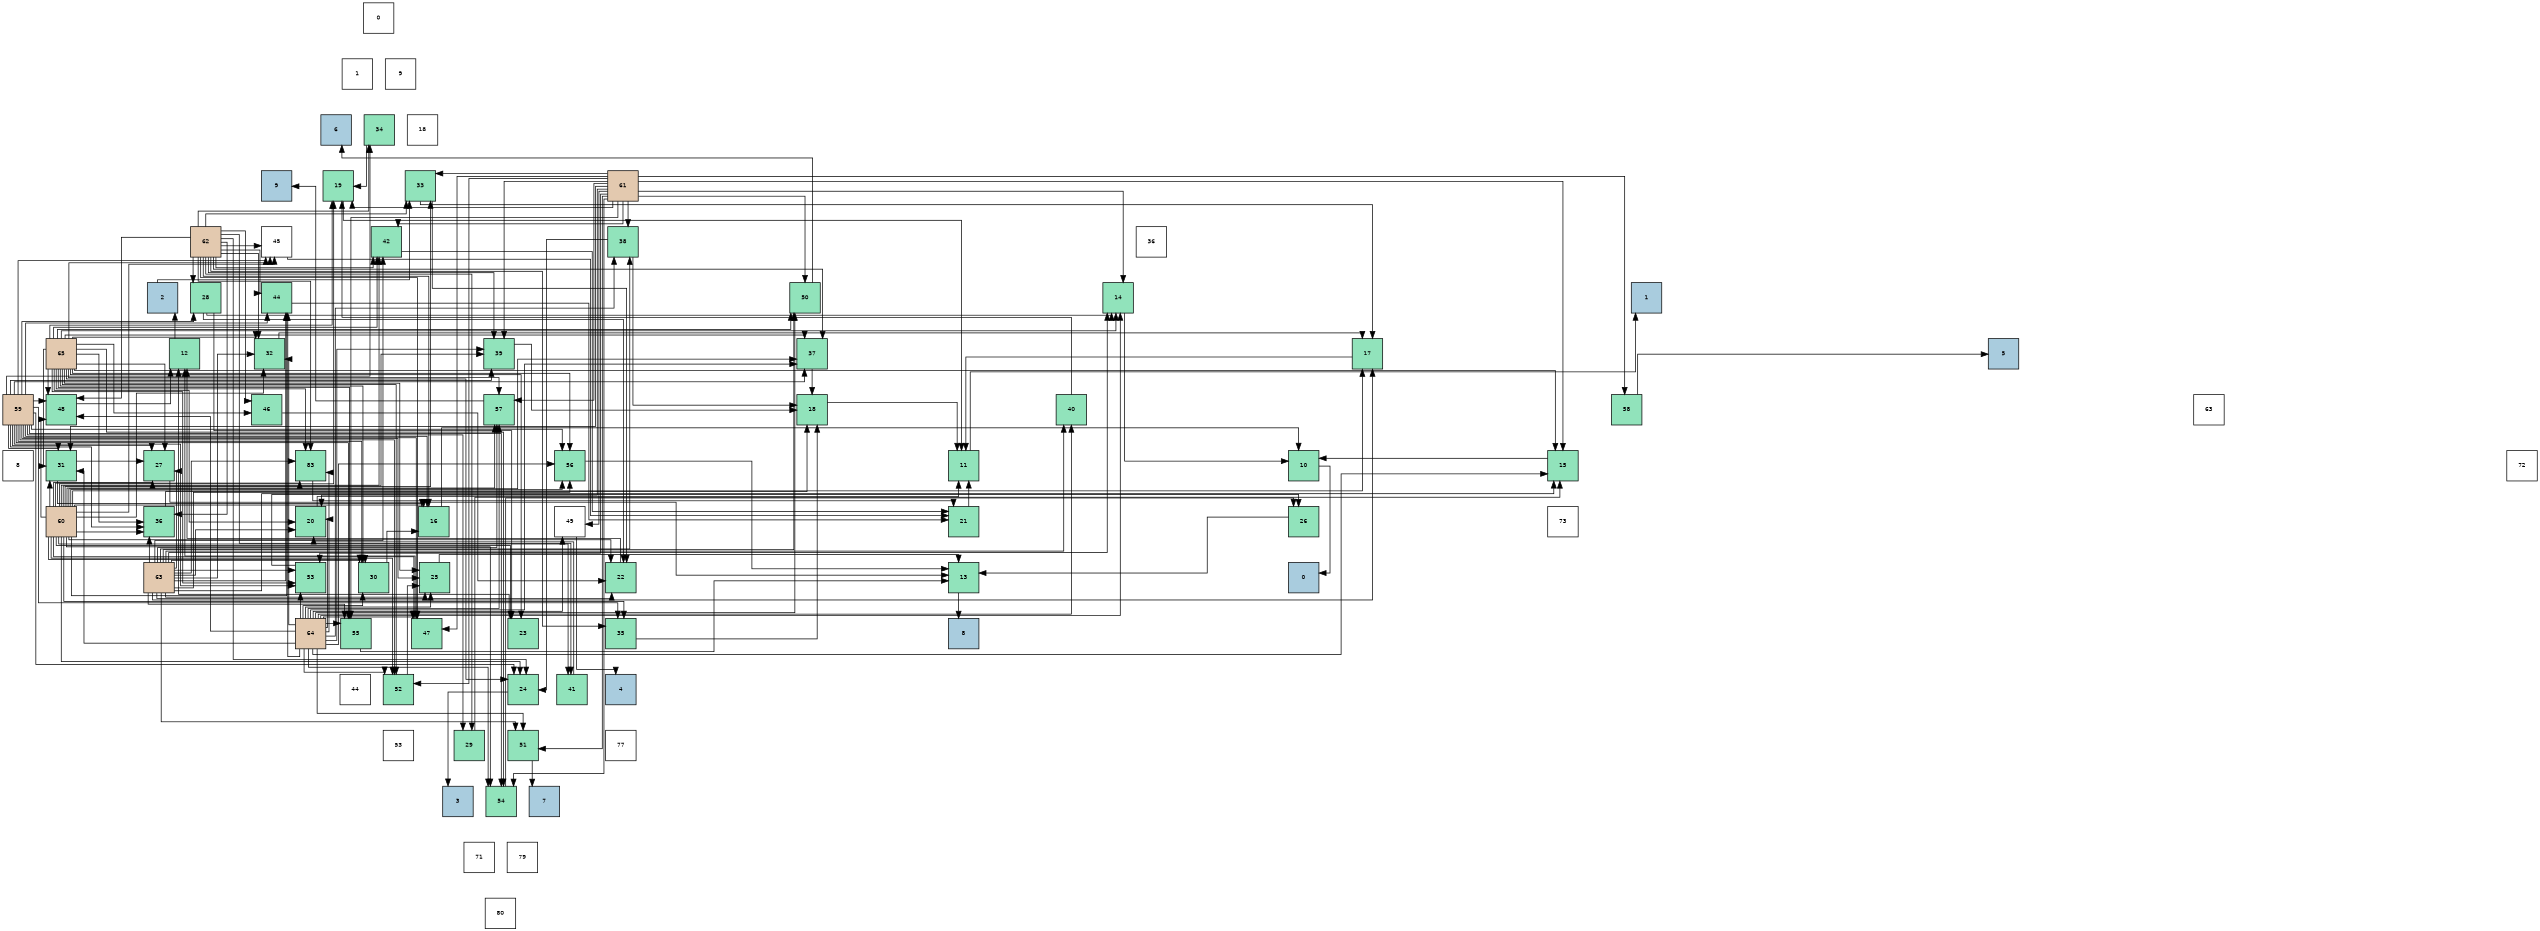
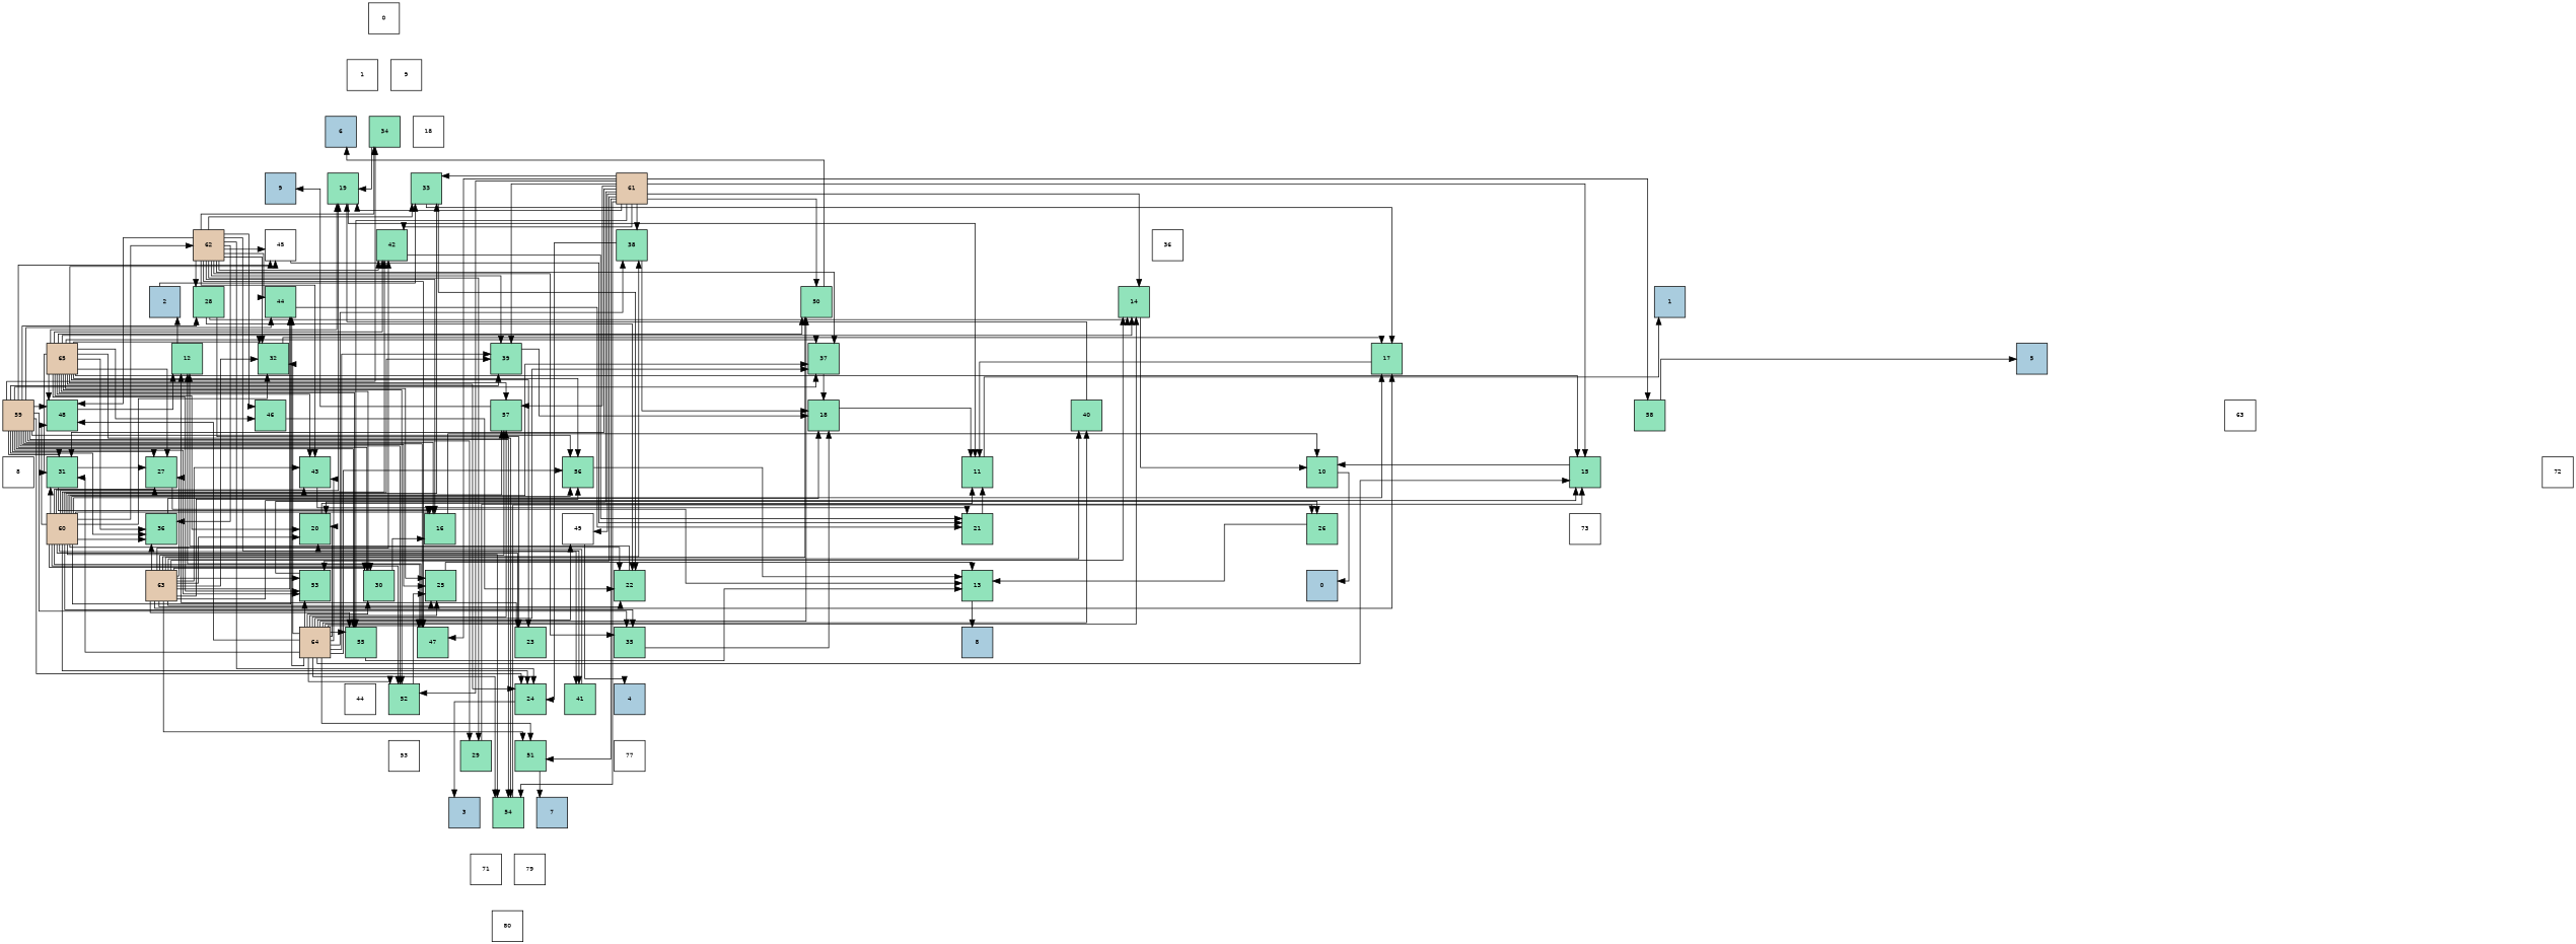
  digraph {
    fontname="DejaVu Sans"
    rank=same
    rankdir=TB
    splines=ortho
    node [fillcolor="#91e3bb" fixedsize=true fontname="DejaVu Sans" fontsize=8 shape=square style=filled]
    edge [constraint=false fontname="DejaVu Sans" style=vis]
    n1 [fillcolor="#ffffff" label=0 width=0.6]
    n2 [fillcolor="#ffffff" label=1 width=0.6]
    n3 [fillcolor="#ffffff" label=9 width=0.6]
    n4 [fillcolor="#a9ccde" label=6 width=0.6]
    n5 [label=34 width=0.6]
    n6 [fillcolor="#ffffff" label=18 width=0.6]
    n7 [fillcolor="#a9ccde" label=9 width=0.6]
    n8 [label=19 width=0.6]
    n9 [label=33 width=0.6]
    n10 [fillcolor="#e3c9af" label=62 width=0.6]
    n11 [fillcolor="#ffffff" label=45 width=0.6]
    n12 [label=42 width=0.6]
    n13 [label=11 width=0.6]
    n14 [fillcolor="#a9ccde" label=2 width=0.6]
    n15 [label=28 width=0.6]
    n16 [label=48 width=0.6]
    n17 [label=44 width=0.6]
    n18 [label=32 width=0.6]
    n19 [label=46 width=0.6]
    n20 [label=36 width=0.6]
    n21 [label=39 width=0.6]
-   n22 [label=83 width=0.6]
+   n22 [label=43 width=0.6]
    n23 [label=37 width=0.6]
    n24 [label=16 width=0.6]
    n25 [label=47 width=0.6]
    n26 [label=24 width=0.6]
    n27 [label=29 width=0.6]
    n28 [label=35 width=0.6]
    n29 [label=41 width=0.6]
    n30 [label=21 width=0.6]
    n31 [fillcolor="#e3c9af" label=65 width=0.6]
    n32 [label=12 width=0.6]
    n33 [label=14 width=0.6]
    n34 [label=23 width=0.6]
    n35 [label=22 width=0.6]
    n36 [label=31 width=0.6]
    n37 [label=27 width=0.6]
    n38 [label=17 width=0.6]
    n39 [label=38 width=0.6]
    n40 [label=50 width=0.6]
    n41 [label=57 width=0.6]
    n42 [label=53 width=0.6]
    n43 [fillcolor="#e3c9af" label=63 width=0.6]
    n44 [label=18 width=0.6]
    n45 [label=20 width=0.6]
    n46 [label=40 width=0.6]
    n47 [label=30 width=0.6]
    n48 [label=25 width=0.6]
    n49 [label=10 width=0.6]
    n50 [label=52 width=0.6]
    n51 [label=51 width=0.6]
    n52 [fillcolor="#a9ccde" label=3 width=0.6]
    n53 [label=15 width=0.6]
    n54 [label=54 width=0.6]
    n55 [fillcolor="#a9ccde" label=4 width=0.6]
    n56 [fillcolor="#ffffff" label=77 width=0.6]
    n57 [fillcolor="#e3c9af" label=59 width=0.6]
    n58 [label=56 width=0.6]
    n59 [label=55 width=0.6]
    n60 [fillcolor="#ffffff" label=8 width=0.6]
    n61 [fillcolor="#e3c9af" label=60 width=0.6]
    n62 [label=13 width=0.6]
    n63 [fillcolor="#e3c9af" label=64 width=0.6]
    n64 [label=26 width=0.6]
    n65 [fillcolor="#ffffff" label=49 width=0.6]
    n66 [fillcolor="#ffffff" label=44 width=0.6]
    n67 [fillcolor="#ffffff" label=53 width=0.6]
    n68 [fillcolor="#ffffff" label=73 width=0.6]
    n69 [fillcolor="#ffffff" label=71 width=0.6]
    n70 [fillcolor="#ffffff" label=79 width=0.6]
    n71 [fillcolor="#e3c9af" label=61 width=0.6]
    n72 [label=58 width=0.6]
    n73 [fillcolor="#a9ccde" label=1 width=0.6]
    n74 [fillcolor="#ffffff" label=36 width=0.6]
    n75 [fillcolor="#a9ccde" label=8 width=0.6]
    n76 [fillcolor="#a9ccde" label=7 width=0.6]
    n77 [fillcolor="#a9ccde" label=5 width=0.6]
    n78 [fillcolor="#a9ccde" label=0 width=0.6]
    n79 [fillcolor="#ffffff" label=63 width=0.6]
    n80 [fillcolor="#ffffff" label=72 width=0.6]
    n81 [fillcolor="#ffffff" label=80 width=0.6]
    n1 -> n2 [constraint=true style=invis]
    n1 -> n3 [constraint=true style=invis]
    n2 -> n4 [constraint=true style=invis]
    n2 -> n5 [constraint=true style=invis]
    n3 -> n5 [constraint=true style=invis]
    n3 -> n6 [constraint=true style=invis]
    n4 -> n7 [constraint=true style=invis]
    n4 -> n8 [constraint=true style=invis]
    n5 -> n8
    n5 -> n8 [constraint=true style=invis]
    n5 -> n9 [constraint=true style=invis]
    n6 -> n9 [constraint=true style=invis]
    n6 -> n71 [constraint=true style=invis]
    n7 -> n10 [constraint=true style=invis]
    n7 -> n11 [constraint=true style=invis]
    n8 -> n11 [constraint=true style=invis]
    n8 -> n12 [constraint=true style=invis]
    n8 -> n13
    n9 -> n12 [constraint=true style=invis]
    n9 -> n35
    n9 -> n38
    n9 -> n39 [constraint=true style=invis]
    n10 -> n5
    n10 -> n9
    n10 -> n11
    n10 -> n12
    n10 -> n14 [constraint=true style=invis]
    n10 -> n15
    n10 -> n15 [constraint=true style=invis]
    n10 -> n16
    n10 -> n17
    n10 -> n18
    n10 -> n19
    n10 -> n20
    n10 -> n21
    n10 -> n22
    n10 -> n23
    n10 -> n24
    n10 -> n25
    n10 -> n26
    n10 -> n27
    n10 -> n28
    n10 -> n29
    n11 -> n15 [constraint=true style=invis]
    n11 -> n17 [constraint=true style=invis]
    n11 -> n30
    n12 -> n17 [constraint=true style=invis]
    n12 -> n30
    n12 -> n40 [constraint=true style=invis]
    n13 -> n30 [constraint=true style=invis]
    n13 -> n65 [constraint=true style=invis]
    n13 -> n73
    n14 -> n9
    n14 -> n31 [constraint=true style=invis]
    n14 -> n32 [constraint=true style=invis]
    n15 -> n18 [constraint=true style=invis]
    n15 -> n32 [constraint=true style=invis]
    n15 -> n33
    n15 -> n34
    n15 -> n35
    n16 -> n32
    n16 -> n36 [constraint=true style=invis]
    n16 -> n37 [constraint=true style=invis]
    n17 -> n18 [constraint=true style=invis]
    n17 -> n21 [constraint=true style=invis]
    n17 -> n30
    n18 -> n19 [constraint=true style=invis]
    n18 -> n38
    n18 -> n41 [constraint=true style=invis]
    n19 -> n22 [constraint=true style=invis]
    n19 -> n35
    n19 -> n37 [constraint=true style=invis]
    n20 -> n42 [constraint=true style=invis]
    n20 -> n43 [constraint=true style=invis]
    n20 -> n44
    n21 -> n41 [constraint=true style=invis]
    n21 -> n44
    n21 -> n44 [constraint=true style=invis]
    n22 -> n24 [constraint=true style=invis]
    n22 -> n30
    n22 -> n45 [constraint=true style=invis]
    n23 -> n44
    n23 -> n44 [constraint=true style=invis]
    n23 -> n46 [constraint=true style=invis]
    n24 -> n47 [constraint=true style=invis]
    n24 -> n48 [constraint=true style=invis]
    n24 -> n49
    n25 -> n26 [constraint=true style=invis]
    n25 -> n32
    n25 -> n50 [constraint=true style=invis]
    n26 -> n27 [constraint=true style=invis]
    n26 -> n51 [constraint=true style=invis]
    n26 -> n52
    n27 -> n52 [constraint=true style=invis]
    n27 -> n53
    n27 -> n54 [constraint=true style=invis]
    n28 -> n29 [constraint=true style=invis]
    n28 -> n44
    n28 -> n55 [constraint=true style=invis]
    n29 -> n45
    n29 -> n51 [constraint=true style=invis]
    n29 -> n56 [constraint=true style=invis]
    n30 -> n13
    n30 -> n35 [constraint=true style=invis]
    n30 -> n62 [constraint=true style=invis]
    n31 -> n8
    n31 -> n11
    n31 -> n12
    n31 -> n16
    n31 -> n16 [constraint=true style=invis]
    n31 -> n18
    n31 -> n19
    n31 -> n20
    n31 -> n22
    n31 -> n23
    n31 -> n26
    n31 -> n33
    n31 -> n34
    n31 -> n36
    n31 -> n37
    n31 -> n40
    n31 -> n41
    n31 -> n42
    n31 -> n45
    n31 -> n47
    n31 -> n48
    n31 -> n50
    n31 -> n53
    n31 -> n54
    n31 -> n57 [constraint=true style=invis]
    n31 -> n58
    n31 -> n59
    n32 -> n14
    n32 -> n16 [constraint=true style=invis]
    n32 -> n19 [constraint=true style=invis]
    n33 -> n23 [constraint=true style=invis]
    n33 -> n38 [constraint=true style=invis]
    n33 -> n49
    n34 -> n26 [constraint=true style=invis]
    n34 -> n29 [constraint=true style=invis]
    n34 -> n32
    n35 -> n28 [constraint=true style=invis]
    n35 -> n32
    n35 -> n34 [constraint=true style=invis]
    n36 -> n20 [constraint=true style=invis]
    n36 -> n24
    n36 -> n37
    n36 -> n61 [constraint=true style=invis]
    n37 -> n20 [constraint=true style=invis]
    n37 -> n45 [constraint=true style=invis]
    n37 -> n62
    n38 -> n13
    n38 -> n46 [constraint=true style=invis]
    n38 -> n72 [constraint=true style=invis]
    n39 -> n26
    n39 -> n33 [constraint=true style=invis]
    n39 -> n40 [constraint=true style=invis]
    n39 -> n44
    n40 -> n4
    n40 -> n21 [constraint=true style=invis]
    n40 -> n23 [constraint=true style=invis]
    n41 -> n7
    n41 -> n22 [constraint=true style=invis]
    n41 -> n58 [constraint=true style=invis]
    n42 -> n59 [constraint=true style=invis]
    n42 -> n63 [constraint=true style=invis]
    n42 -> n64
    n43 -> n12
    n43 -> n17
    n43 -> n18
    n43 -> n20
    n43 -> n22
    n43 -> n33
    n43 -> n35
    n43 -> n37
    n43 -> n38
    n43 -> n39
    n43 -> n40
    n43 -> n41
    n43 -> n42
    n43 -> n45
    n43 -> n46
    n43 -> n47
    n43 -> n48
    n43 -> n51
    n43 -> n53
    n43 -> n58
    n43 -> n59
    n43 -> n63 [constraint=true style=invis]
    n44 -> n13
    n44 -> n13 [constraint=true style=invis]
    n44 -> n58 [constraint=true style=invis]
    n45 -> n13
    n45 -> n42 [constraint=true style=invis]
    n45 -> n47 [constraint=true style=invis]
    n46 -> n8
    n46 -> n13 [constraint=true style=invis]
    n46 -> n49 [constraint=true style=invis]
    n47 -> n24
    n47 -> n25 [constraint=true style=invis]
    n47 -> n59 [constraint=true style=invis]
    n48 -> n25 [constraint=true style=invis]
    n48 -> n34 [constraint=true style=invis]
    n48 -> n62
    n49 -> n30 [constraint=true style=invis]
    n49 -> n64 [constraint=true style=invis]
    n49 -> n78
    n50 -> n27 [constraint=true style=invis]
    n50 -> n48
    n50 -> n67 [constraint=true style=invis]
    n51 -> n54 [constraint=true style=invis]
    n51 -> n76
    n51 -> n76 [constraint=true style=invis]
    n52 -> n69 [constraint=true style=invis]
    n53 -> n49
    n53 -> n64 [constraint=true style=invis]
    n53 -> n68 [constraint=true style=invis]
    n54 -> n64
    n54 -> n69 [constraint=true style=invis]
    n54 -> n70 [constraint=true style=invis]
    n55 -> n56 [constraint=true style=invis]
    n56 -> n76 [constraint=true style=invis]
    n57 -> n5
    n57 -> n11
    n57 -> n15
    n57 -> n16
    n57 -> n17
    n57 -> n20
    n57 -> n21
    n57 -> n23
    n57 -> n24
    n57 -> n25
    n57 -> n26
    n57 -> n27
    n57 -> n28
    n57 -> n36
    n57 -> n36 [constraint=true style=invis]
    n57 -> n37
    n57 -> n42
    n57 -> n47
    n57 -> n48
    n57 -> n50
    n57 -> n54
    n57 -> n58
    n57 -> n59
    n57 -> n60 [constraint=true style=invis]
    n58 -> n24 [constraint=true style=invis]
    n58 -> n62
    n58 -> n65 [constraint=true style=invis]
    n59 -> n50 [constraint=true style=invis]
    n59 -> n62
    n59 -> n66 [constraint=true style=invis]
    n60 -> n61 [constraint=true style=invis]
    n61 -> n8
    n61 -> n9
-   n61 -> n11
+   n61 -> n10
    n61 -> n12
    n61 -> n16
    n61 -> n17
    n61 -> n18
    n61 -> n20
    n61 -> n21
    n61 -> n22
    n61 -> n23
    n61 -> n24
    n61 -> n25
    n61 -> n26
    n61 -> n28
    n61 -> n29
    n61 -> n34
    n61 -> n35
    n61 -> n36
    n61 -> n37
    n61 -> n38
    n61 -> n41
    n61 -> n43 [constraint=true style=invis]
    n61 -> n47
    n61 -> n50
    n61 -> n54
    n61 -> n58
    n62 -> n28 [constraint=true style=invis]
    n62 -> n75
    n62 -> n75 [constraint=true style=invis]
    n63 -> n16
    n63 -> n17
    n63 -> n18
    n63 -> n21
    n63 -> n22
    n63 -> n23
    n63 -> n25
    n63 -> n33
    n63 -> n36
    n63 -> n39
    n63 -> n40
    n63 -> n41
    n63 -> n42
    n63 -> n45
    n63 -> n46
    n63 -> n47
    n63 -> n48
    n63 -> n50
    n63 -> n51
    n63 -> n53
    n63 -> n54
    n63 -> n58
    n63 -> n59
    n63 -> n65
    n63 -> n66 [constraint=true style=invis]
    n64 -> n62
    n64 -> n62 [constraint=true style=invis]
    n64 -> n78 [constraint=true style=invis]
    n65 -> n35 [constraint=true style=invis]
    n65 -> n48 [constraint=true style=invis]
    n65 -> n55
    n66 -> n67 [constraint=true style=invis]
    n67 -> n52 [constraint=true style=invis]
    n68 -> n78 [constraint=true style=invis]
    n69 -> n81 [constraint=true style=invis]
    n70 -> n81 [constraint=true style=invis]
    n71 -> n8
    n71 -> n9
    n71 -> n12
    n71 -> n21
    n71 -> n25
    n71 -> n33
    n71 -> n36
    n71 -> n39
    n71 -> n39 [constraint=true style=invis]
    n71 -> n40
    n71 -> n41
    n71 -> n42
    n71 -> n45
    n71 -> n50
    n71 -> n51
    n71 -> n53
    n71 -> n54
    n71 -> n59
    n71 -> n65
    n71 -> n72
    n71 -> n74 [constraint=true style=invis]
    n72 -> n49 [constraint=true style=invis]
    n72 -> n53 [constraint=true style=invis]
    n72 -> n77
    n73 -> n38 [constraint=true style=invis]
    n73 -> n77 [constraint=true style=invis]
    n74 -> n33 [constraint=true style=invis]
    n74 -> n73 [constraint=true style=invis]
    n75 -> n55 [constraint=true style=invis]
    n76 -> n70 [constraint=true style=invis]
    n77 -> n72 [constraint=true style=invis]
    n77 -> n79 [constraint=true style=invis]
    n78 -> n75 [constraint=true style=invis]
    n79 -> n53 [constraint=true style=invis]
    n79 -> n80 [constraint=true style=invis]
    n80 -> n68 [constraint=true style=invis]
  }
